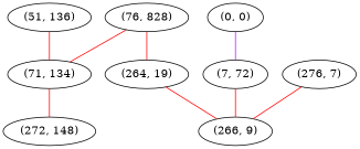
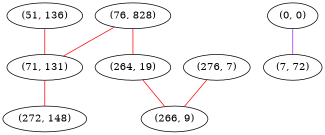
  graph {
    edge [color=red weight=1]
    "(51, 136)"
-   "(71, 134)"
+   "(71, 134)" [label="(71, 131)"]
    "(272, 148)"
    n4 [label="(7, 72)"]
    "(0, 0)"
    "(266, 9)"
    n7 [label="(76, 828)"]
    n8 [label="(264, 19)"]
    n9 [label="(276, 7)"]
    "(51, 136)" -- "(71, 134)"
    "(71, 134)" -- "(272, 148)"
-   n4 -- "(266, 9)"
    "(0, 0)" -- n4 [color=purple weight=4]
    n7 -- "(71, 134)"
    n7 -- n8
    n8 -- "(266, 9)"
    n9 -- "(266, 9)"
  }
